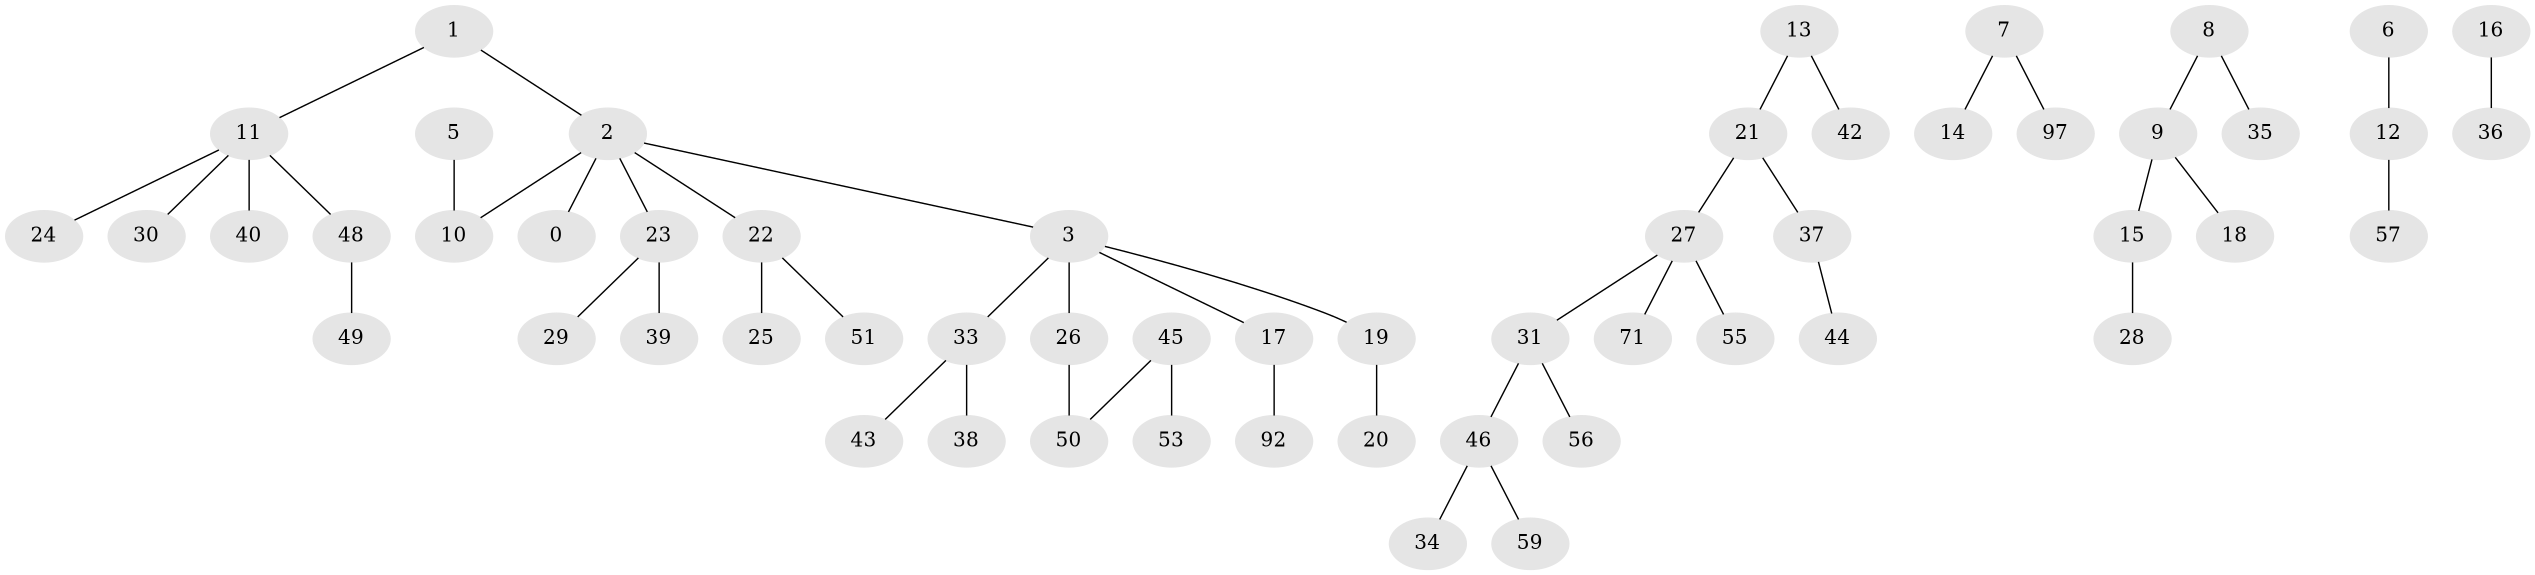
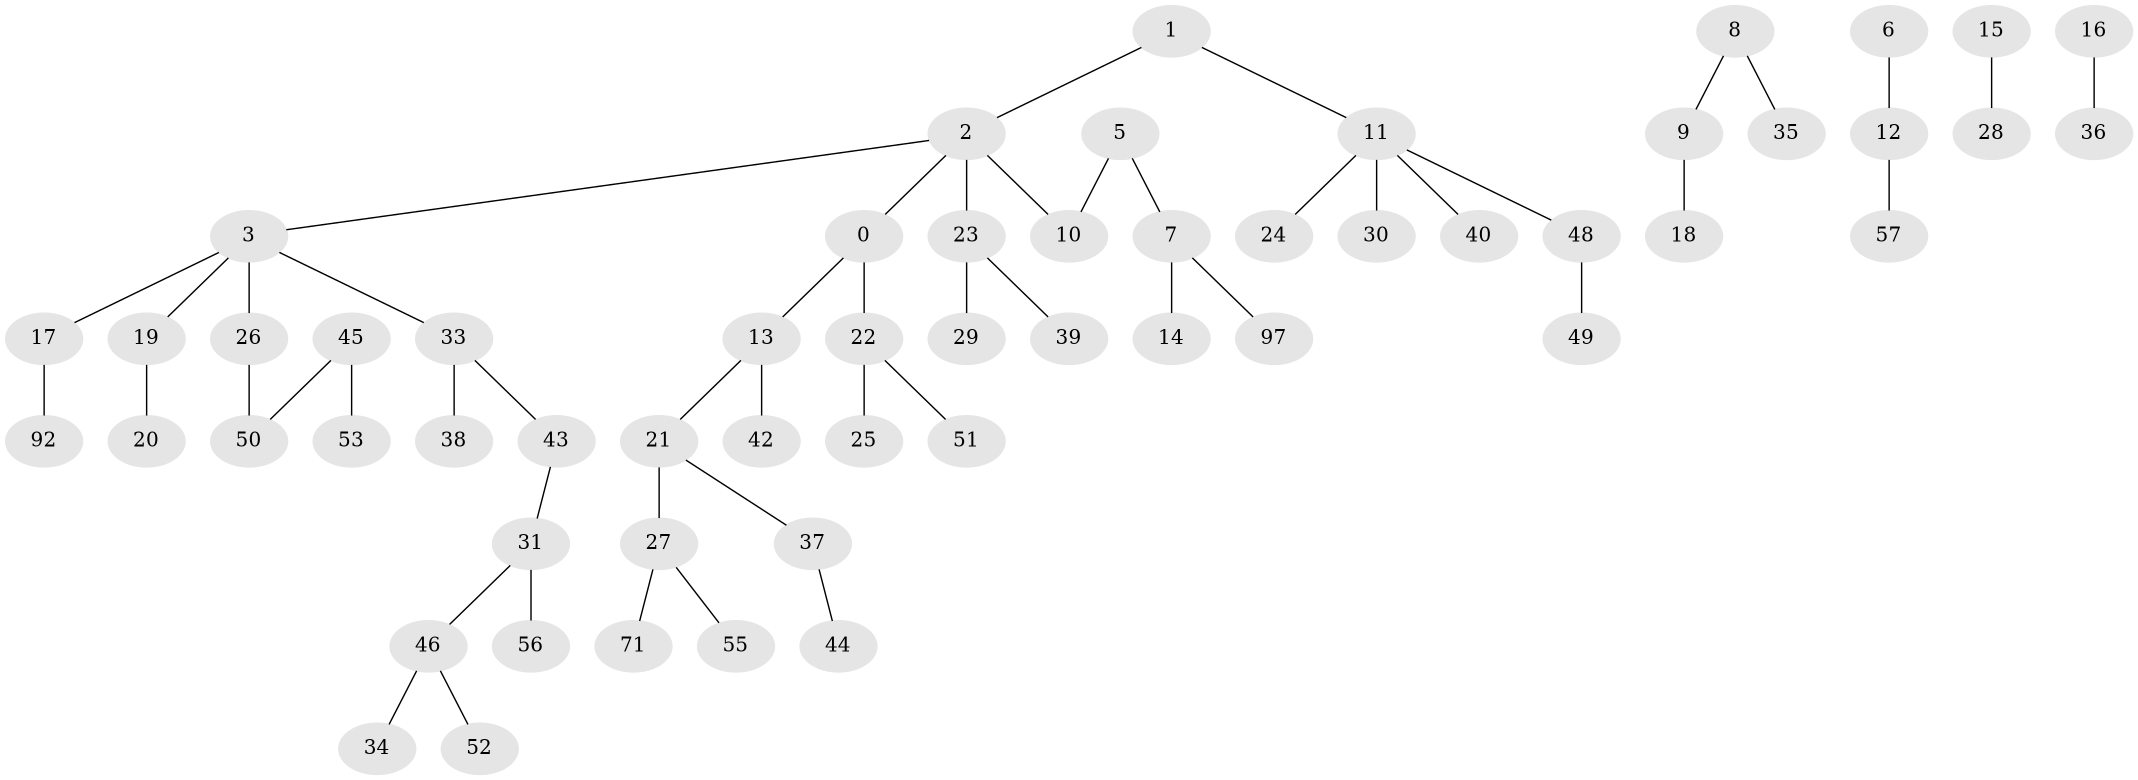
  graph {
    fontname="DejaVu Serif"
    node [color=gray90 fontname="DejaVu Serif" style=filled]
    edge [fontname="DejaVu Serif"]
    1
    2
    11
    3
    n5 [label=0]
    23
    10
    24
    30
    40
    48
    17
    19
    26
    33
    13
    22
    5
    7
    29
    39
    8
    9
    35
    n25 [label=92]
    20
    50
    38
    43
    21
    42
    25
    51
    6
    12
    14
    n37 [label=97]
    57
    15
    18
    16
    36
    28
    49
    27
    37
    31
    n48 [label=71]
    55
    44
    45
    53
    46
    56
    34
-   52 [label=59]
+   52
    1 -- 2
    1 -- 11
    2 -- 3
    2 -- n5
    2 -- 23
    2 -- 10
    11 -- 24
    11 -- 30
    11 -- 40
    11 -- 48
    3 -- 17
    3 -- 19
    3 -- 26
    3 -- 33
-   2 -- 22
+   n5 -- 13
+   n5 -- 22
    23 -- 29
    23 -- 39
    48 -- 49
    17 -- n25
    19 -- 20
    26 -- 50
    33 -- 38
    33 -- 43
    13 -- 21
    13 -- 42
    22 -- 25
    22 -- 51
    5 -- 10
+   5 -- 7
    7 -- 14
    7 -- n37
    8 -- 9
    8 -- 35
-   9 -- 15
    9 -- 18
    21 -- 27
    21 -- 37
    6 -- 12
    12 -- 57
    15 -- 28
    16 -- 36
-   27 -- 31
+   43 -- 31
    27 -- n48
    27 -- 55
    37 -- 44
    31 -- 46
    31 -- 56
    45 -- 50
    45 -- 53
    46 -- 34
    46 -- 52
  }
